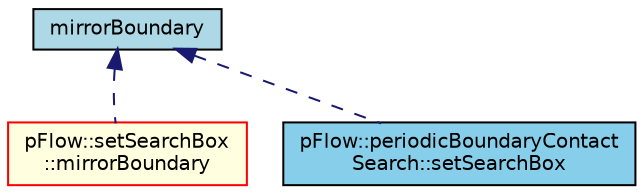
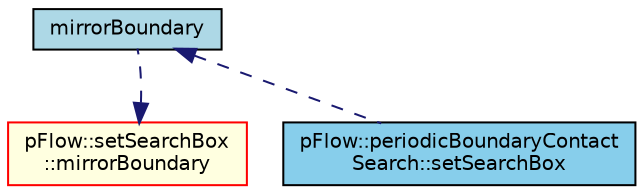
  digraph {
    rankdir=TB
    node [color=black fontname=Helvetica fontsize=10 shape=record style=filled]
    edge [color=midnightblue dir=back fontname=Helvetica fontsize=10 labelfontname=Helvetica labelfontsize=10 style=dashed]
    n1 [fillcolor=lightblue fontcolor=black height=0.2 label=mirrorBoundary width=0.4]
    n2 [color=red fillcolor=lightyellow height=0.2 label="pFlow::setSearchBox\l::mirrorBoundary" width=0.4]
    n3 [fillcolor=skyblue height=0.2 label="pFlow::periodicBoundaryContact\lSearch::setSearchBox" width=0.4]
-   n1 -> n2
+   n2 -> n1
    n1 -> n3
  }
